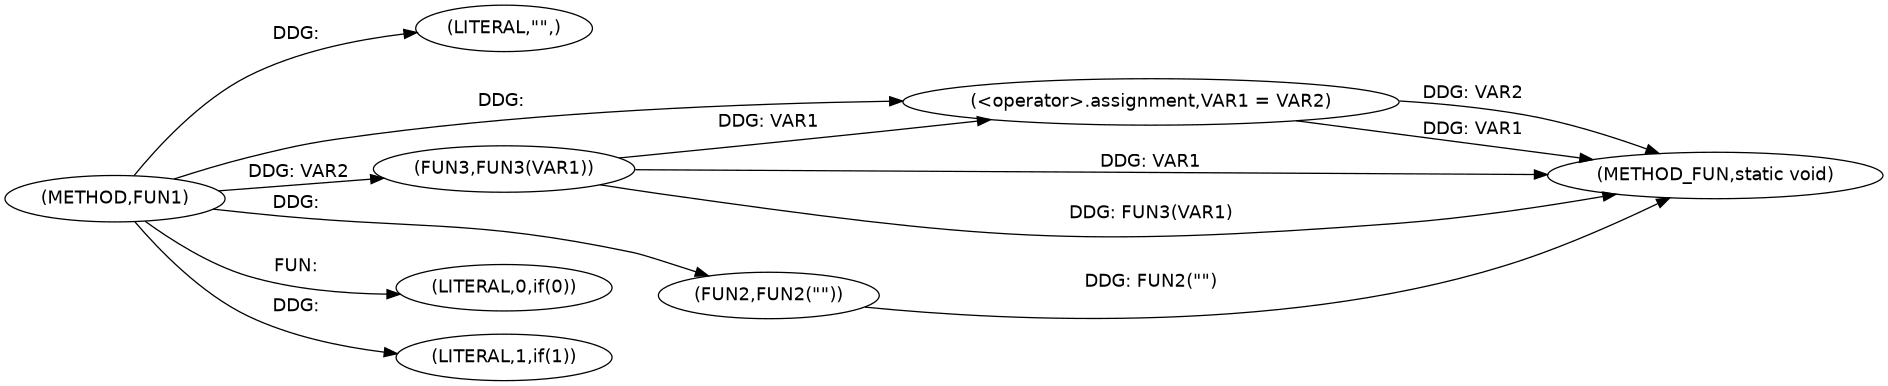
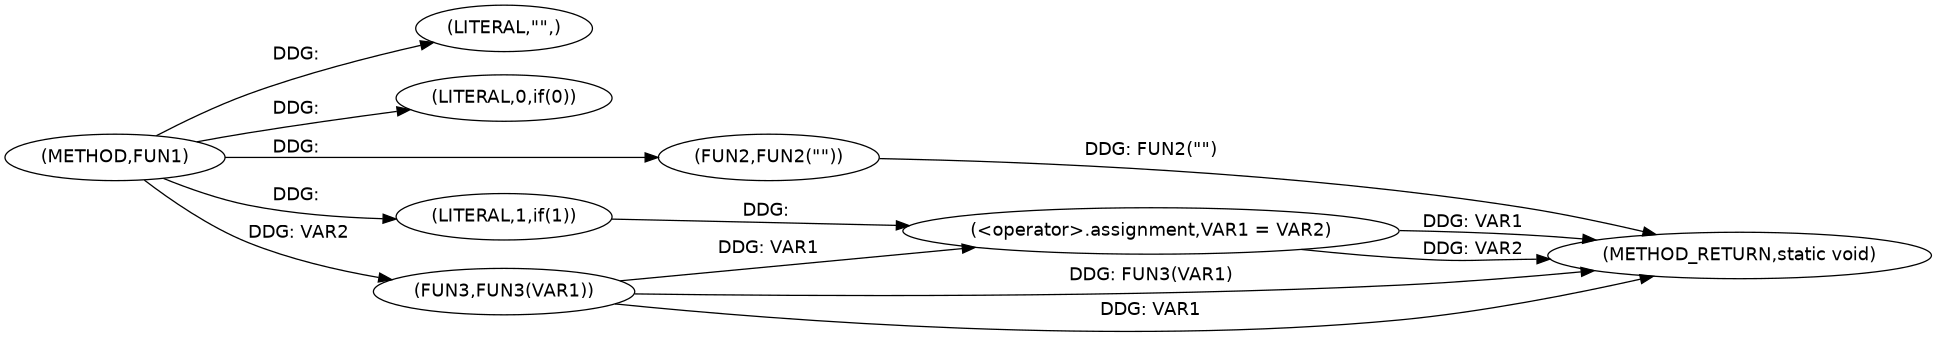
  digraph {
    fontname="DejaVu Sans"
    rankdir=LR
    node [fontname="DejaVu Sans"]
    edge [fontname="DejaVu Sans"]
    n1 [label="(METHOD,FUN1)"]
    n2 [label="(LITERAL,\"\",)"]
    n3 [label="(<operator>.assignment,VAR1 = VAR2)"]
    n4 [label="(LITERAL,0,if(0))"]
    n5 [label="(FUN2,FUN2(\"\"))"]
    n6 [label="(LITERAL,1,if(1))"]
    n7 [label="(FUN3,FUN3(VAR1))"]
-   n8 [label="(METHOD_FUN,static void)"]
+   n8 [label="(METHOD_RETURN,static void)"]
    n1 -> n2 [label="DDG: "]
-   n1 -> n3 [label="DDG: "]
-   n1 -> n4 [label="FUN: "]
+   n6 -> n3 [label="DDG: "]
+   n1 -> n4 [label="DDG: "]
    n1 -> n5 [label="DDG: "]
    n1 -> n6 [label="DDG: "]
    n1 -> n7 [label="DDG: VAR2"]
    n3 -> n8 [label="DDG: VAR1"]
    n3 -> n8 [label="DDG: VAR2"]
    n5 -> n8 [label="DDG: FUN2(\"\")"]
    n7 -> n3 [label="DDG: VAR1"]
    n7 -> n8 [label="DDG: FUN3(VAR1)"]
    n7 -> n8 [label="DDG: VAR1"]
  }
